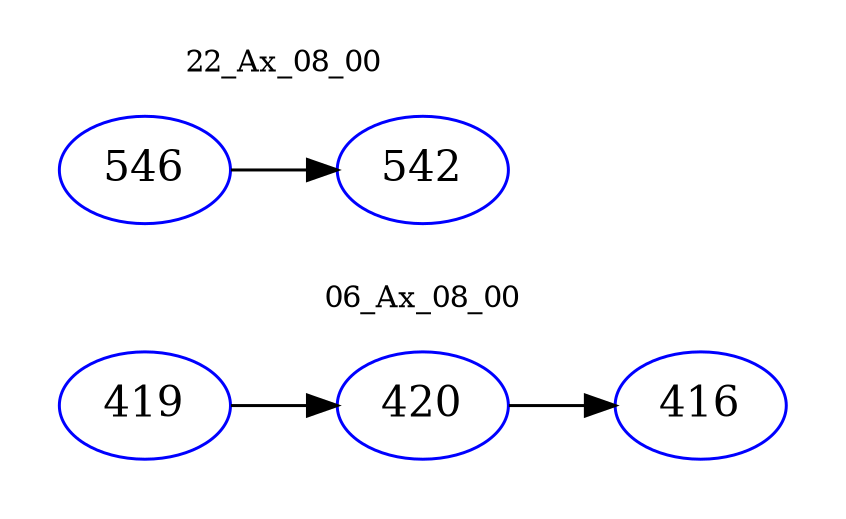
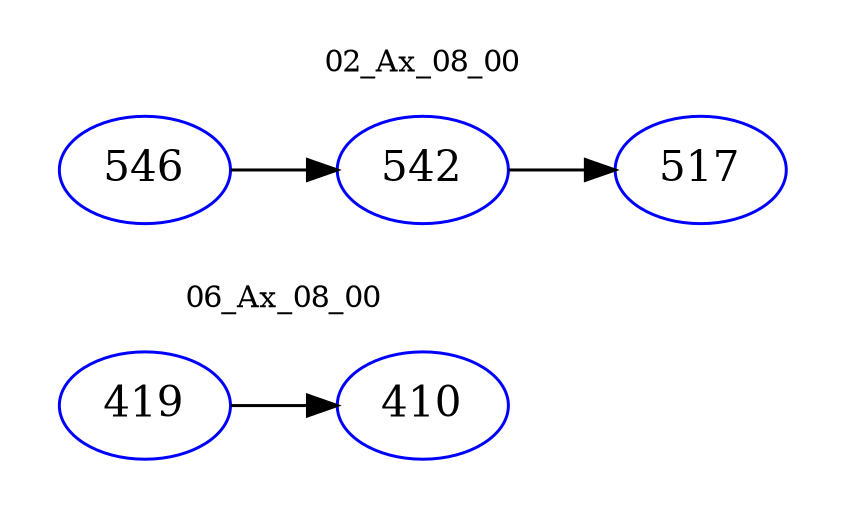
  digraph {
    rankdir=LR
    node [color=blue]
    edge [color=black]
-   n1 [label=420]
+   n1 [label=410]
    n2 [label=419]
-   n3 [label=416]
    n4 [label=542]
+   n5 [label=517]
    n6 [label=546]
    subgraph cluster_1 {
      color=white
      fontsize=10
      label="06_Ax_08_00"
      n1
      n2
-     n3
    }
    subgraph cluster_2 {
      color=white
      fontsize=10
-     label="22_Ax_08_00"
+     label="02_Ax_08_00"
      n4
+     n5
      n6
    }
-   n1 -> n3
    n2 -> n1
+   n4 -> n5
    n6 -> n4
  }
